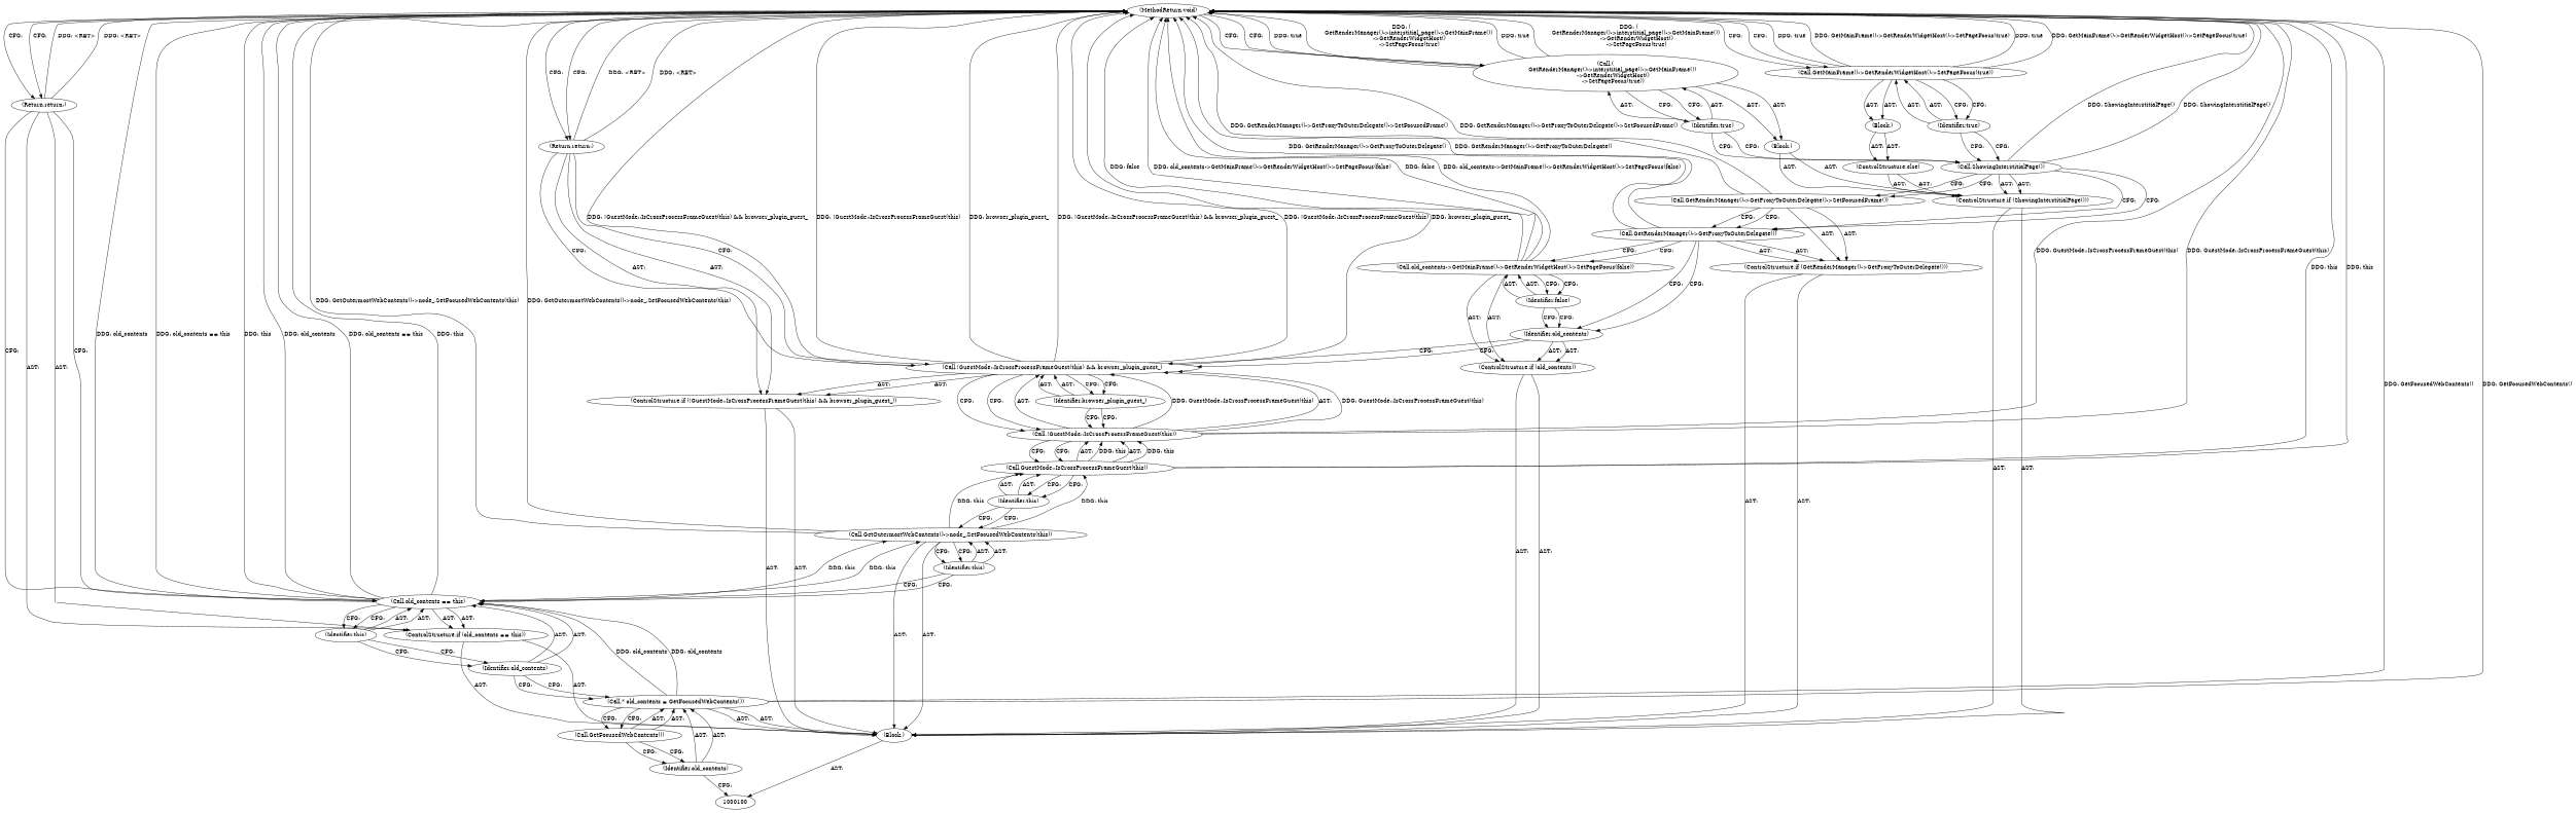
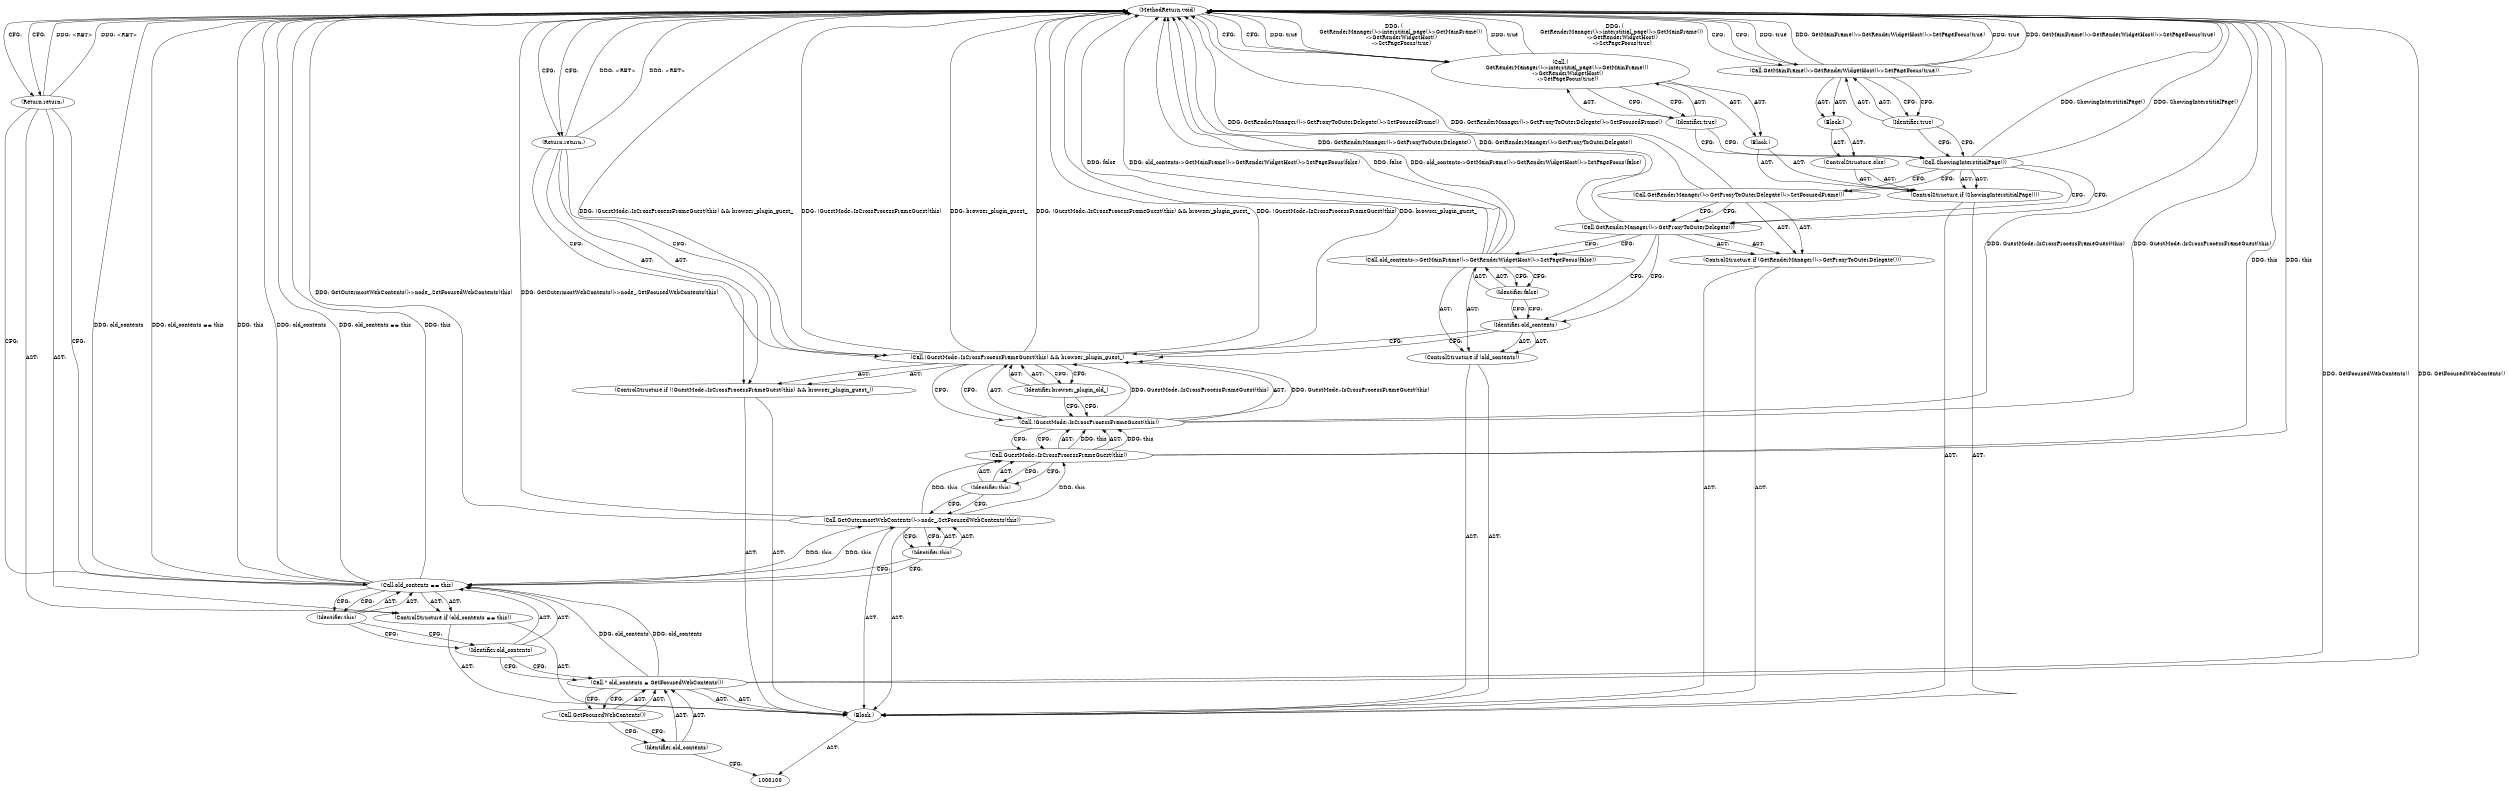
  digraph {
    n1 [label="(MethodReturn,void)"]
    n2 [label="(Call,(\n        GetRenderManager()->interstitial_page()->GetMainFrame())\n         ->GetRenderWidgetHost()\n         ->SetPageFocus(true))"]
    n3 [label="(Call,GetMainFrame()->GetRenderWidgetHost()->SetPageFocus(true))"]
    n4 [label="(Return,return;)"]
    n5 [label="(Return,return;)"]
    n6 [label="(Block,)"]
    n7 [label="(Identifier,true)"]
    n8 [label="(Block,)"]
    n9 [label="(Identifier,true)"]
    n10 [label="(Call,old_contents == this)"]
    n11 [label="(ControlStructure,if (old_contents == this))"]
    n12 [label="(Call,!GuestMode::IsCrossProcessFrameGuest(this) && browser_plugin_guest_)"]
    n13 [label="(ControlStructure,if (!GuestMode::IsCrossProcessFrameGuest(this) && browser_plugin_guest_))"]
    n14 [label="(Block,)"]
    1000100
    n16 [label="(ControlStructure,if (old_contents))"]
    n17 [label="(Identifier,old_contents)"]
-   n18 [label="(Identifier,browser_plugin_guest_)"]
+   n18 [label="(Identifier,browser_plugin_old_)"]
    n19 [label="(Call,!GuestMode::IsCrossProcessFrameGuest(this))"]
    n20 [label="(Call,old_contents->GetMainFrame()->GetRenderWidgetHost()->SetPageFocus(false))"]
    n21 [label="(Identifier,false)"]
    n22 [label="(ControlStructure,if (GetRenderManager()->GetProxyToOuterDelegate()))"]
    n23 [label="(Call,GetRenderManager()->GetProxyToOuterDelegate())"]
    n24 [label="(Call,GetRenderManager()->GetProxyToOuterDelegate()->SetFocusedFrame())"]
    n25 [label="(ControlStructure,if (ShowingInterstitialPage()))"]
    n26 [label="(Call,ShowingInterstitialPage())"]
    n27 [label="(Call,* old_contents = GetFocusedWebContents())"]
    n28 [label="(Call,GetFocusedWebContents())"]
    n29 [label="(Identifier,old_contents)"]
    n30 [label="(Identifier,this)"]
    n31 [label="(Call,GetOutermostWebContents()->node_.SetFocusedWebContents(this))"]
    n32 [label="(ControlStructure,else)"]
    n33 [label="(Identifier,old_contents)"]
    n34 [label="(Identifier,this)"]
    n35 [label="(Call,GuestMode::IsCrossProcessFrameGuest(this))"]
    n36 [label="(Identifier,this)"]
    n1 -> n2 [label="CFG: "]
    n1 -> n2 [label="CFG: "]
    n1 -> n3 [label="CFG: "]
    n1 -> n3 [label="CFG: "]
    n1 -> n4 [label="CFG: "]
    n1 -> n4 [label="CFG: "]
    n1 -> n5 [label="CFG: "]
    n1 -> n5 [label="CFG: "]
    n2 -> n1 [label="DDG: true"]
    n2 -> n1 [label="DDG: (\n        GetRenderManager()->interstitial_page()->GetMainFrame())\n         ->GetRenderWidgetHost()\n         ->SetPageFocus(true)"]
    n2 -> n1 [label="DDG: true"]
    n2 -> n1 [label="DDG: (\n        GetRenderManager()->interstitial_page()->GetMainFrame())\n         ->GetRenderWidgetHost()\n         ->SetPageFocus(true)"]
    n2 -> n6 [label="AST: "]
    n2 -> n6 [label="AST: "]
    n2 -> n7 [label="CFG: "]
    n2 -> n7 [label="CFG: "]
    n3 -> n1 [label="DDG: true"]
    n3 -> n1 [label="DDG: GetMainFrame()->GetRenderWidgetHost()->SetPageFocus(true)"]
    n3 -> n1 [label="DDG: true"]
    n3 -> n1 [label="DDG: GetMainFrame()->GetRenderWidgetHost()->SetPageFocus(true)"]
    n3 -> n8 [label="AST: "]
    n3 -> n8 [label="AST: "]
    n3 -> n9 [label="CFG: "]
    n3 -> n9 [label="CFG: "]
    n4 -> n1 [label="DDG: <RET>"]
    n4 -> n1 [label="DDG: <RET>"]
    n4 -> n10 [label="CFG: "]
    n4 -> n10 [label="CFG: "]
    n4 -> n11 [label="AST: "]
    n4 -> n11 [label="AST: "]
    n5 -> n1 [label="DDG: <RET>"]
    n5 -> n1 [label="DDG: <RET>"]
    n5 -> n12 [label="CFG: "]
    n5 -> n12 [label="CFG: "]
    n5 -> n13 [label="AST: "]
    n5 -> n13 [label="AST: "]
    n6 -> n25 [label="AST: "]
    n6 -> n25 [label="AST: "]
    n7 -> n2 [label="AST: "]
    n7 -> n2 [label="AST: "]
    n7 -> n26 [label="CFG: "]
    n7 -> n26 [label="CFG: "]
    n8 -> n32 [label="AST: "]
    n8 -> n32 [label="AST: "]
    n9 -> n3 [label="AST: "]
    n9 -> n3 [label="AST: "]
    n9 -> n26 [label="CFG: "]
    n9 -> n26 [label="CFG: "]
    n10 -> n1 [label="DDG: old_contents"]
    n10 -> n1 [label="DDG: old_contents == this"]
    n10 -> n1 [label="DDG: this"]
    n10 -> n1 [label="DDG: old_contents"]
    n10 -> n1 [label="DDG: old_contents == this"]
    n10 -> n1 [label="DDG: this"]
    n10 -> n11 [label="AST: "]
    n10 -> n11 [label="AST: "]
    n10 -> n30 [label="CFG: "]
    n10 -> n30 [label="CFG: "]
    n10 -> n31 [label="DDG: this"]
    n10 -> n31 [label="DDG: this"]
    n11 -> n14 [label="AST: "]
    n11 -> n14 [label="AST: "]
    n12 -> n1 [label="DDG: !GuestMode::IsCrossProcessFrameGuest(this) && browser_plugin_guest_"]
    n12 -> n1 [label="DDG: !GuestMode::IsCrossProcessFrameGuest(this)"]
    n12 -> n1 [label="DDG: browser_plugin_guest_"]
    n12 -> n1 [label="DDG: !GuestMode::IsCrossProcessFrameGuest(this) && browser_plugin_guest_"]
    n12 -> n1 [label="DDG: !GuestMode::IsCrossProcessFrameGuest(this)"]
    n12 -> n1 [label="DDG: browser_plugin_guest_"]
    n12 -> n13 [label="AST: "]
    n12 -> n13 [label="AST: "]
    n12 -> n18 [label="CFG: "]
    n12 -> n18 [label="CFG: "]
    n12 -> n19 [label="CFG: "]
    n12 -> n19 [label="CFG: "]
    n13 -> n14 [label="AST: "]
    n13 -> n14 [label="AST: "]
    n14 -> 1000100 [label="AST: "]
    n16 -> n14 [label="AST: "]
    n16 -> n14 [label="AST: "]
    n17 -> n12 [label="CFG: "]
    n17 -> n12 [label="CFG: "]
    n17 -> n16 [label="AST: "]
    n17 -> n16 [label="AST: "]
    n18 -> n12 [label="AST: "]
    n18 -> n12 [label="AST: "]
    n18 -> n19 [label="CFG: "]
    n18 -> n19 [label="CFG: "]
    n19 -> n1 [label="DDG: GuestMode::IsCrossProcessFrameGuest(this)"]
    n19 -> n1 [label="DDG: GuestMode::IsCrossProcessFrameGuest(this)"]
    n19 -> n12 [label="AST: "]
    n19 -> n12 [label="DDG: GuestMode::IsCrossProcessFrameGuest(this)"]
    n19 -> n12 [label="AST: "]
    n19 -> n12 [label="DDG: GuestMode::IsCrossProcessFrameGuest(this)"]
    n19 -> n35 [label="CFG: "]
    n19 -> n35 [label="CFG: "]
    n20 -> n1 [label="DDG: false"]
    n20 -> n1 [label="DDG: old_contents->GetMainFrame()->GetRenderWidgetHost()->SetPageFocus(false)"]
    n20 -> n1 [label="DDG: false"]
    n20 -> n1 [label="DDG: old_contents->GetMainFrame()->GetRenderWidgetHost()->SetPageFocus(false)"]
    n20 -> n16 [label="AST: "]
    n20 -> n16 [label="AST: "]
    n20 -> n21 [label="CFG: "]
    n20 -> n21 [label="CFG: "]
    n21 -> n17 [label="CFG: "]
    n21 -> n17 [label="CFG: "]
    n21 -> n20 [label="AST: "]
    n21 -> n20 [label="AST: "]
    n22 -> n14 [label="AST: "]
    n22 -> n14 [label="AST: "]
    n23 -> n1 [label="DDG: GetRenderManager()->GetProxyToOuterDelegate()"]
    n23 -> n1 [label="DDG: GetRenderManager()->GetProxyToOuterDelegate()"]
    n23 -> n17 [label="CFG: "]
    n23 -> n17 [label="CFG: "]
    n23 -> n20 [label="CFG: "]
    n23 -> n20 [label="CFG: "]
    n23 -> n22 [label="AST: "]
    n23 -> n22 [label="AST: "]
    n24 -> n1 [label="DDG: GetRenderManager()->GetProxyToOuterDelegate()->SetFocusedFrame()"]
    n24 -> n1 [label="DDG: GetRenderManager()->GetProxyToOuterDelegate()->SetFocusedFrame()"]
    n24 -> n22 [label="AST: "]
    n24 -> n22 [label="AST: "]
    n24 -> n23 [label="CFG: "]
    n24 -> n23 [label="CFG: "]
    n25 -> n14 [label="AST: "]
    n25 -> n14 [label="AST: "]
    n26 -> n1 [label="DDG: ShowingInterstitialPage()"]
    n26 -> n1 [label="DDG: ShowingInterstitialPage()"]
    n26 -> n23 [label="CFG: "]
    n26 -> n23 [label="CFG: "]
    n26 -> n24 [label="CFG: "]
    n26 -> n24 [label="CFG: "]
    n26 -> n25 [label="AST: "]
    n26 -> n25 [label="AST: "]
    n27 -> n1 [label="DDG: GetFocusedWebContents()"]
    n27 -> n1 [label="DDG: GetFocusedWebContents()"]
    n27 -> n10 [label="DDG: old_contents"]
    n27 -> n10 [label="DDG: old_contents"]
    n27 -> n14 [label="AST: "]
    n27 -> n14 [label="AST: "]
    n27 -> n28 [label="CFG: "]
    n27 -> n28 [label="CFG: "]
    n28 -> n27 [label="AST: "]
    n28 -> n27 [label="AST: "]
    n28 -> n29 [label="CFG: "]
    n28 -> n29 [label="CFG: "]
    n29 -> 1000100 [label="CFG: "]
    n29 -> n27 [label="AST: "]
    n29 -> n27 [label="AST: "]
    n30 -> n10 [label="AST: "]
    n30 -> n10 [label="AST: "]
    n30 -> n33 [label="CFG: "]
    n30 -> n33 [label="CFG: "]
    n31 -> n1 [label="DDG: GetOutermostWebContents()->node_.SetFocusedWebContents(this)"]
    n31 -> n1 [label="DDG: GetOutermostWebContents()->node_.SetFocusedWebContents(this)"]
    n31 -> n14 [label="AST: "]
    n31 -> n14 [label="AST: "]
    n31 -> n34 [label="CFG: "]
    n31 -> n34 [label="CFG: "]
    n31 -> n35 [label="DDG: this"]
    n31 -> n35 [label="DDG: this"]
    n32 -> n25 [label="AST: "]
    n32 -> n25 [label="AST: "]
    n33 -> n10 [label="AST: "]
    n33 -> n10 [label="AST: "]
    n33 -> n27 [label="CFG: "]
    n33 -> n27 [label="CFG: "]
    n34 -> n10 [label="CFG: "]
    n34 -> n10 [label="CFG: "]
    n34 -> n31 [label="AST: "]
    n34 -> n31 [label="AST: "]
    n35 -> n1 [label="DDG: this"]
    n35 -> n1 [label="DDG: this"]
    n35 -> n19 [label="AST: "]
    n35 -> n19 [label="DDG: this"]
    n35 -> n19 [label="AST: "]
    n35 -> n19 [label="DDG: this"]
    n35 -> n36 [label="CFG: "]
    n35 -> n36 [label="CFG: "]
    n36 -> n31 [label="CFG: "]
    n36 -> n31 [label="CFG: "]
    n36 -> n35 [label="AST: "]
    n36 -> n35 [label="AST: "]
  }
